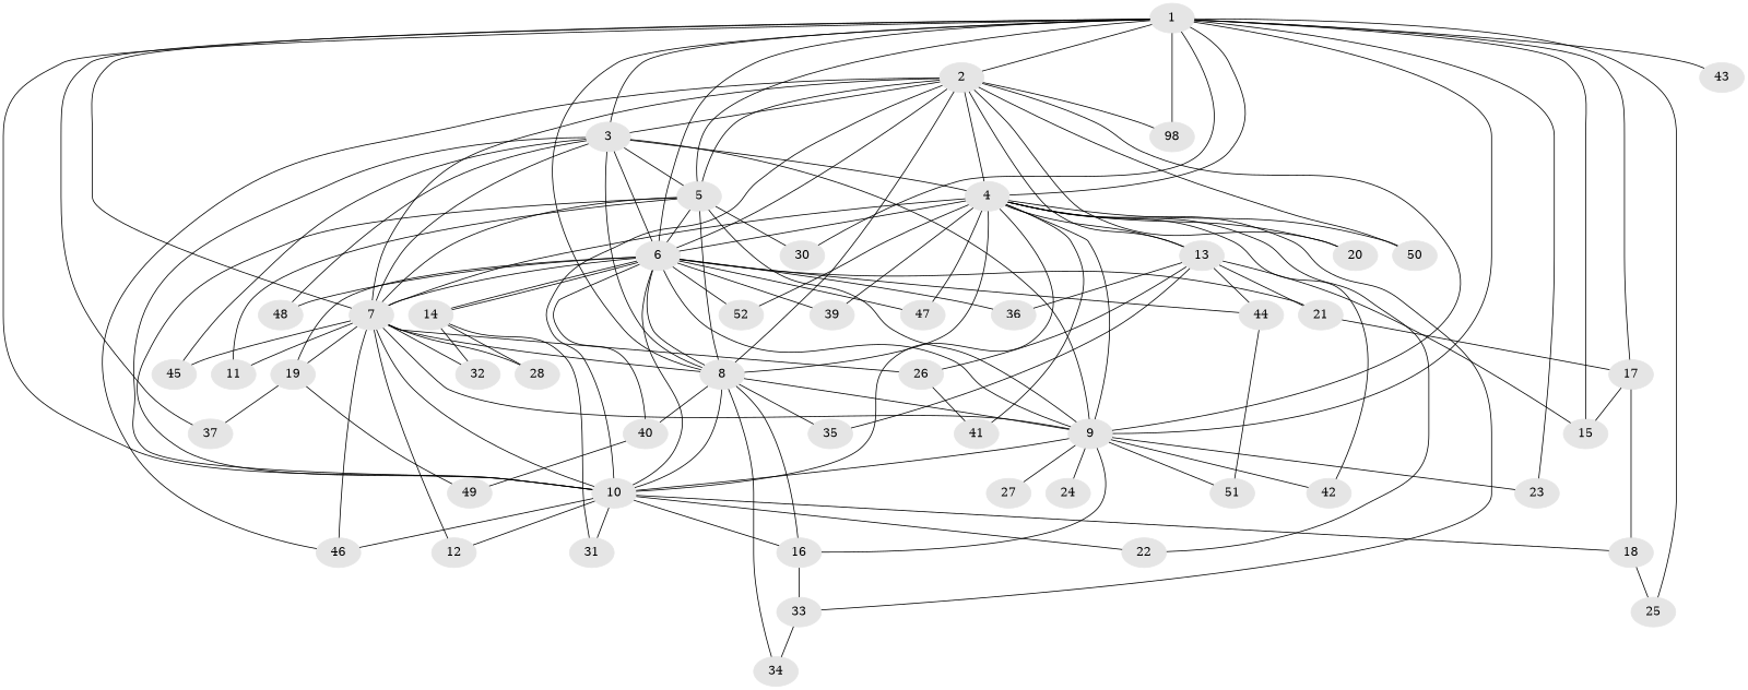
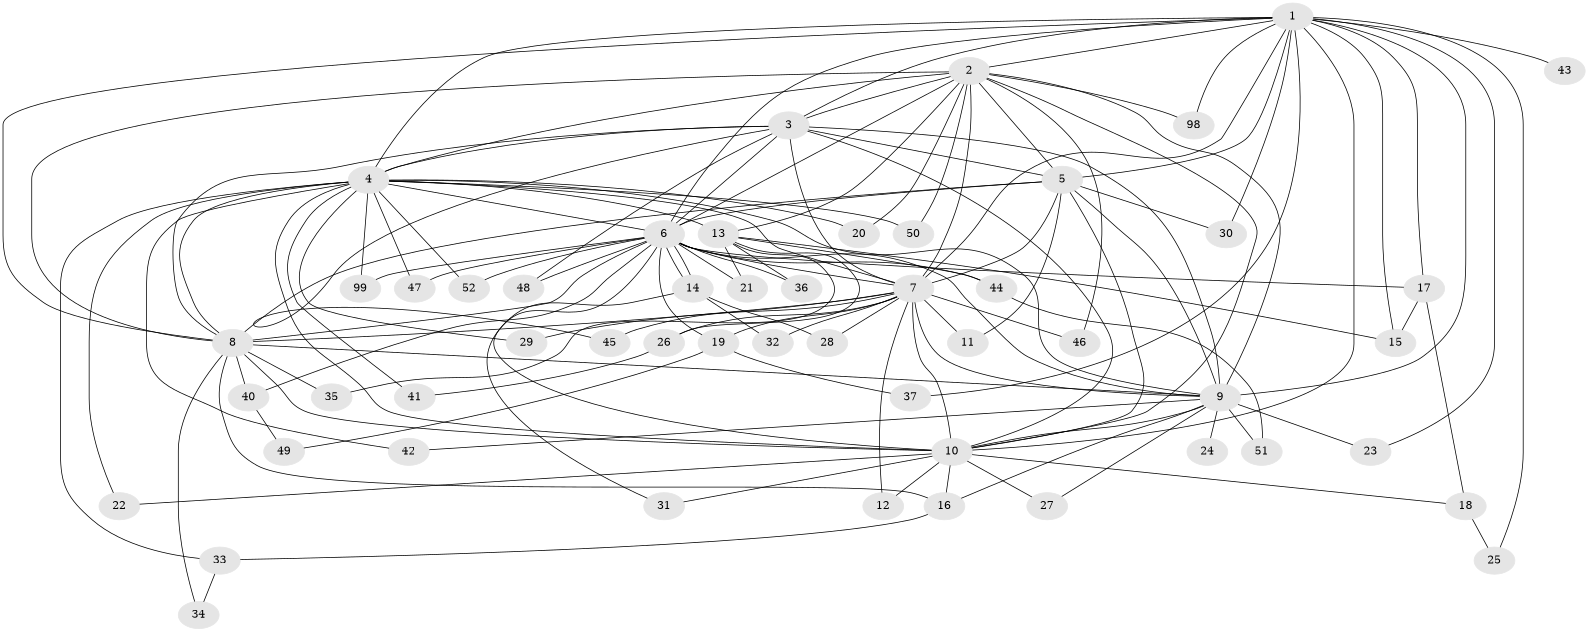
  graph {
    node [color=gray90 style=filled]
    1
    2
    3
    4
    5
    6
    7
    8
    9
    10
    15
    17
    23
    25
    30
    37
    n17 [label=98]
    43
    13
    20
    46
    50
    45
    48
    22
+   29
    33
-   39
+   39 [label=99]
    41
    42
    47
    52
    11
    14
    19
    21
    36
    40
    44
    12
    26
    28
    32
    16
    34
    35
    24
    27
    51
    18
    31
    49
    1 -- 2
    1 -- 3
    1 -- 4
    1 -- 5
    1 -- 6
    1 -- 7
    1 -- 8
    1 -- 9
    1 -- 10
    1 -- 15
    1 -- 17
    1 -- 23
    1 -- 25
    1 -- 30
    1 -- 37
    1 -- n17
    1 -- 43
    2 -- 3
    2 -- 4
    2 -- 5
    2 -- 6
    2 -- 7
    2 -- 8
    2 -- 9
    2 -- 10
    2 -- n17
    2 -- 13
    2 -- 20
    2 -- 46
    2 -- 50
    3 -- 4
    3 -- 5
    3 -- 6
    3 -- 7
    3 -- 8
    3 -- 9
    3 -- 10
    3 -- 45
    3 -- 48
    4 -- 6
    4 -- 7
    4 -- 8
    4 -- 9
    4 -- 10
    4 -- 13
    4 -- 20
    4 -- 50
    4 -- 22
+   4 -- 29
    4 -- 33
    4 -- 39
    4 -- 41
    4 -- 42
    4 -- 47
    4 -- 52
    5 -- 6
    5 -- 7
    5 -- 8
    5 -- 9
    5 -- 10
    5 -- 30
    5 -- 11
    6 -- 7
    6 -- 8
    6 -- 9
    6 -- 10
-   21 -- 17
+   6 -- 17
    6 -- 48
    6 -- 39
    6 -- 47
    6 -- 52
    6 -- 14
    6 -- 14
    6 -- 19
    6 -- 21
    6 -- 36
    6 -- 40
    6 -- 44
    7 -- 8
    7 -- 9
    7 -- 10
    7 -- 46
    7 -- 45
+   7 -- 29
    7 -- 11
    7 -- 19
    7 -- 12
    7 -- 26
    7 -- 28
    7 -- 32
    8 -- 9
    8 -- 10
    8 -- 40
    8 -- 16
    8 -- 34
    8 -- 35
    9 -- 10
    9 -- 23
    9 -- 42
    9 -- 16
    9 -- 24
    9 -- 27
    9 -- 51
    10 -- 22
    10 -- 12
    10 -- 16
-   10 -- 46
+   10 -- 27
    10 -- 18
    10 -- 31
    17 -- 15
    17 -- 18
    13 -- 15
    13 -- 21
    13 -- 36
    13 -- 44
    13 -- 26
    13 -- 35
    33 -- 34
    14 -- 28
    14 -- 32
    14 -- 31
    19 -- 37
    19 -- 49
    40 -- 49
    44 -- 51
    26 -- 41
    16 -- 33
    18 -- 25
  }
